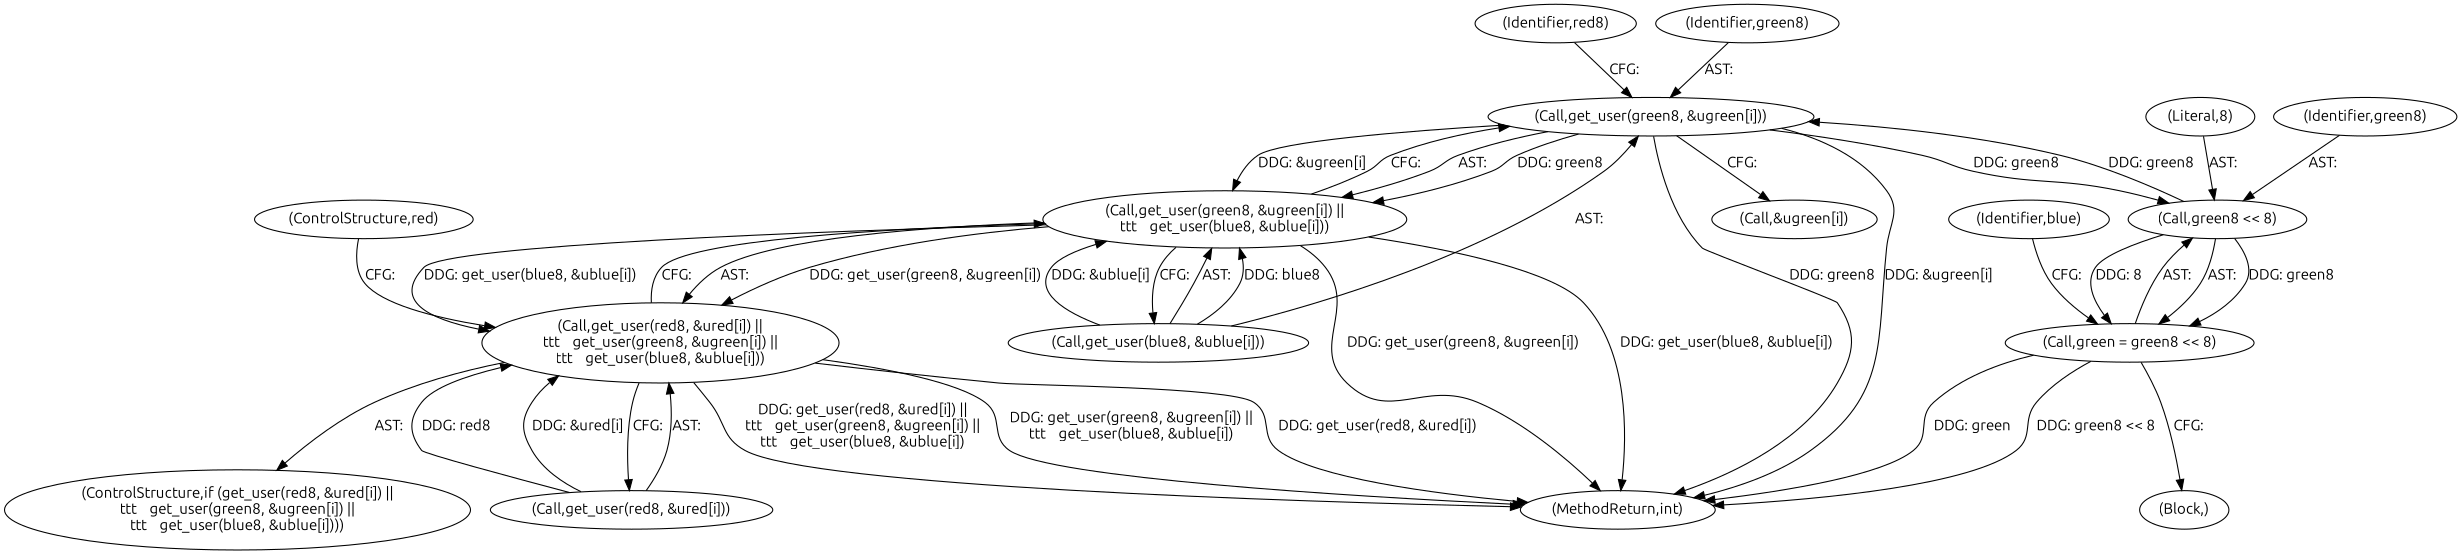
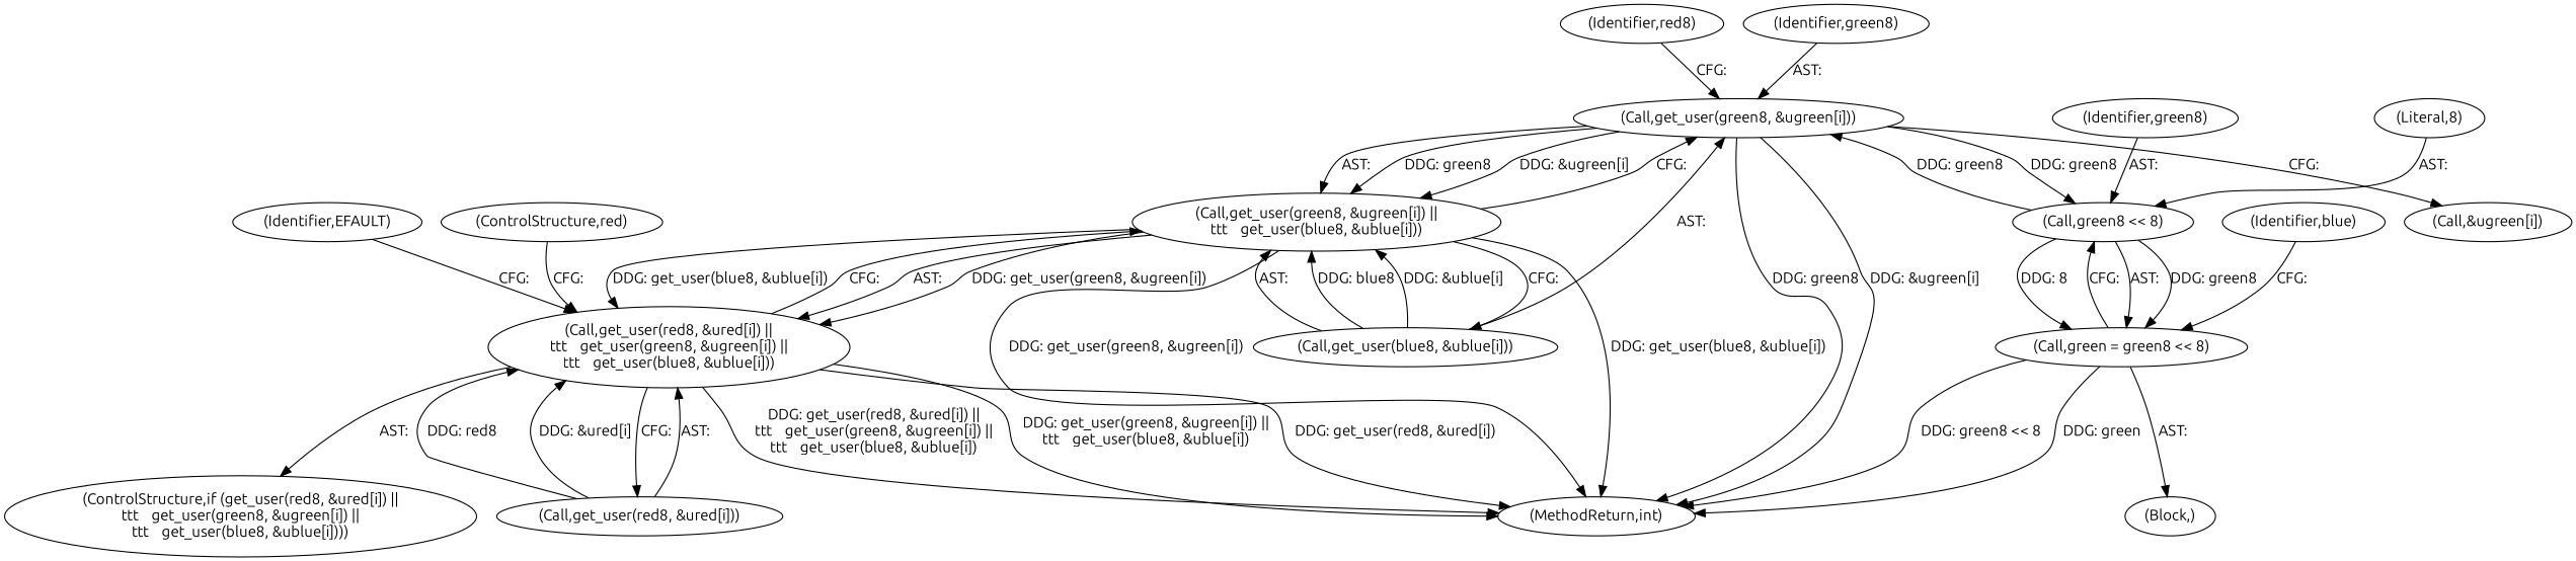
  digraph {
    fontname=Ubuntu
    node [fontname=Ubuntu]
    edge [fontname=Ubuntu]
    n1 [label="(Call,get_user(green8, &ugreen[i]))"]
    n2 [label="(Call,green8 << 8)"]
    n3 [label="(Call,get_user(green8, &ugreen[i]) ||\n\t\t\t    get_user(blue8, &ublue[i]))"]
    n4 [label="(Call,&ugreen[i])"]
    n5 [label="(MethodReturn,int)"]
    n6 [label="(Call,green = green8 << 8)"]
    n7 [label="(Call,get_user(red8, &ured[i]) ||\n\t\t\t    get_user(green8, &ugreen[i]) ||\n\t\t\t    get_user(blue8, &ublue[i]))"]
    n8 [label="(Call,get_user(blue8, &ublue[i]))"]
    n9 [label="(Block,)"]
    n10 [label="(Literal,8)"]
    n11 [label="(ControlStructure,if (get_user(red8, &ured[i]) ||\n\t\t\t    get_user(green8, &ugreen[i]) ||\n\t\t\t    get_user(blue8, &ublue[i])))"]
    n12 [label="(Call,get_user(red8, &ured[i]))"]
+   n13 [label="(Identifier,EFAULT)"]
    n14 [label="(Identifier,red8)"]
    n15 [label="(Identifier,green8)"]
    n16 [label="(ControlStructure,red)"]
    n17 [label="(Identifier,blue)"]
    n18 [label="(Identifier,green8)"]
    n1 -> n2 [label="DDG: green8"]
    n1 -> n3 [label="AST: "]
    n1 -> n3 [label="DDG: green8"]
    n1 -> n3 [label="DDG: &ugreen[i]"]
    n1 -> n4 [label="CFG: "]
    n1 -> n5 [label="DDG: green8"]
    n1 -> n5 [label="DDG: &ugreen[i]"]
    n2 -> n1 [label="DDG: green8"]
    n2 -> n6 [label="AST: "]
    n2 -> n6 [label="DDG: green8"]
    n2 -> n6 [label="DDG: 8"]
    n3 -> n1 [label="CFG: "]
    n3 -> n5 [label="DDG: get_user(blue8, &ublue[i])"]
    n3 -> n5 [label="DDG: get_user(green8, &ugreen[i])"]
    n3 -> n7 [label="AST: "]
    n3 -> n7 [label="DDG: get_user(green8, &ugreen[i])"]
    n3 -> n7 [label="DDG: get_user(blue8, &ublue[i])"]
    n3 -> n8 [label="CFG: "]
-   n6 -> n2 [label="AST: "]
+   n6 -> n2 [label="CFG: "]
    n6 -> n5 [label="DDG: green8 << 8"]
    n6 -> n5 [label="DDG: green"]
-   n6 -> n9 [label="CFG: "]
+   n6 -> n9 [label="AST: "]
    n7 -> n3 [label="CFG: "]
    n7 -> n5 [label="DDG: get_user(green8, &ugreen[i]) ||\n\t\t\t    get_user(blue8, &ublue[i])"]
    n7 -> n5 [label="DDG: get_user(red8, &ured[i])"]
    n7 -> n5 [label="DDG: get_user(red8, &ured[i]) ||\n\t\t\t    get_user(green8, &ugreen[i]) ||\n\t\t\t    get_user(blue8, &ublue[i])"]
    n7 -> n11 [label="AST: "]
    n7 -> n12 [label="CFG: "]
    n8 -> n1 [label="AST: "]
    n8 -> n3 [label="AST: "]
    n8 -> n3 [label="DDG: blue8"]
    n8 -> n3 [label="DDG: &ublue[i]"]
    n10 -> n2 [label="AST: "]
    n12 -> n7 [label="AST: "]
    n12 -> n7 [label="DDG: red8"]
    n12 -> n7 [label="DDG: &ured[i]"]
+   n13 -> n7 [label="CFG: "]
    n14 -> n1 [label="CFG: "]
    n15 -> n2 [label="AST: "]
    n16 -> n7 [label="CFG: "]
    n17 -> n6 [label="CFG: "]
    n18 -> n1 [label="AST: "]
  }
